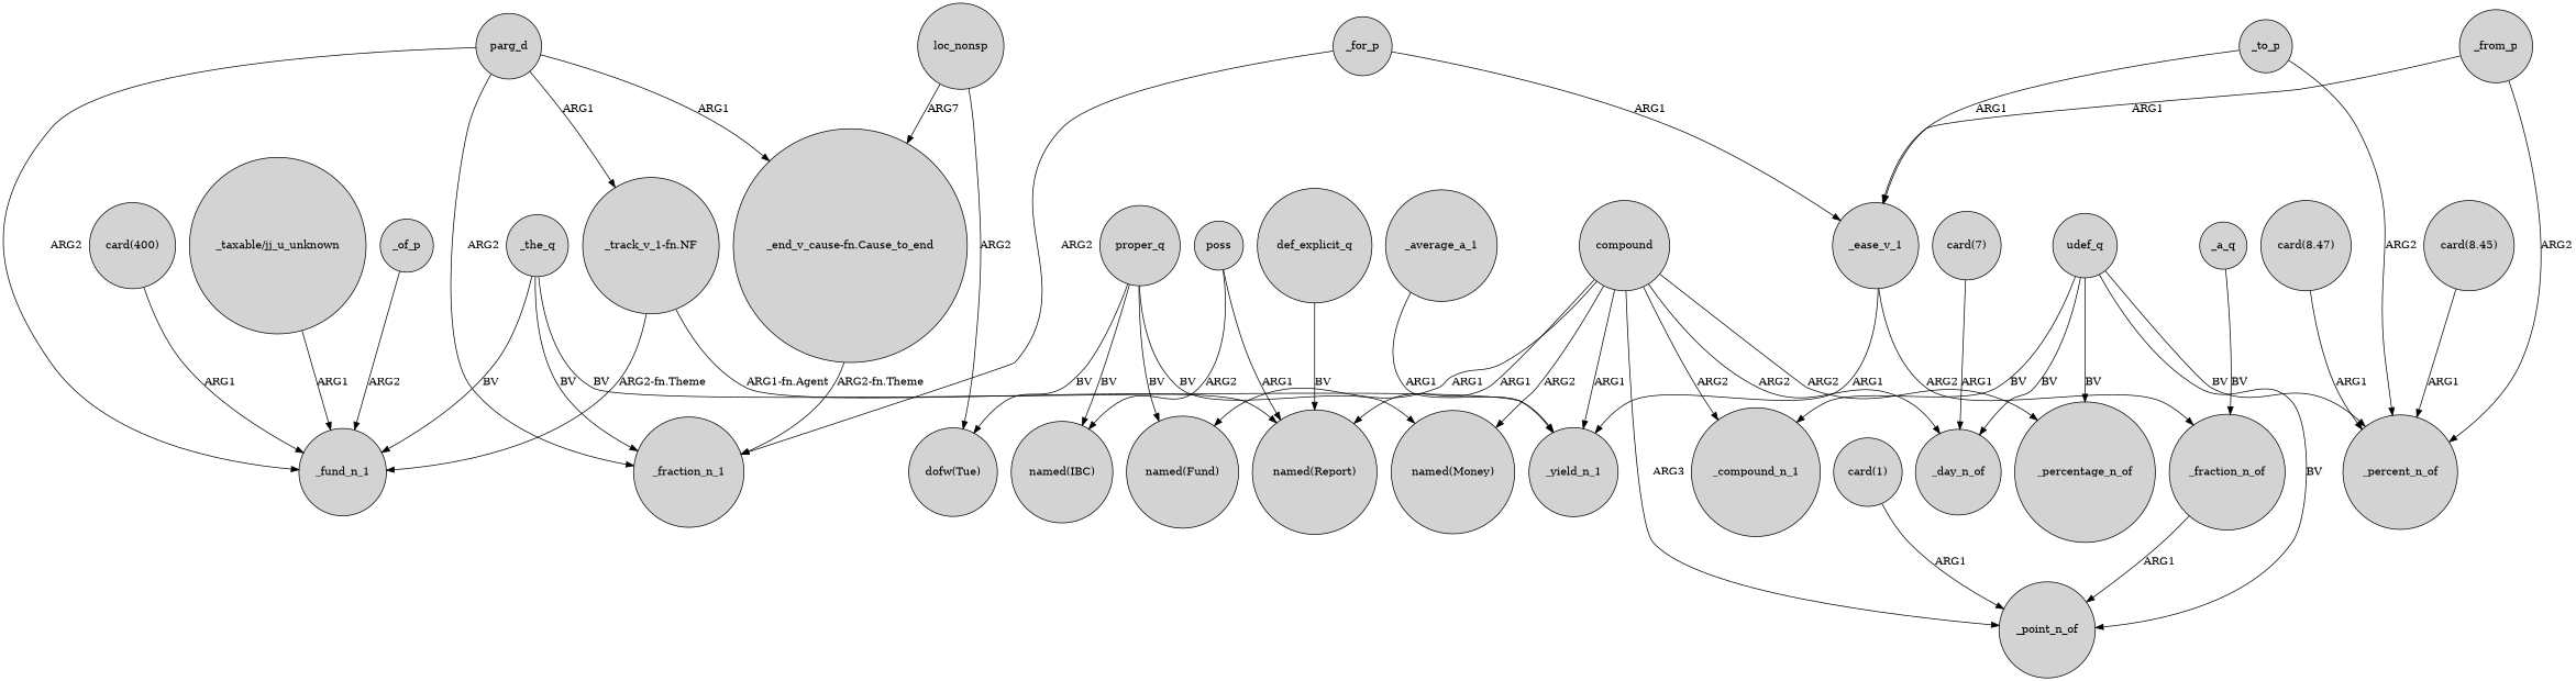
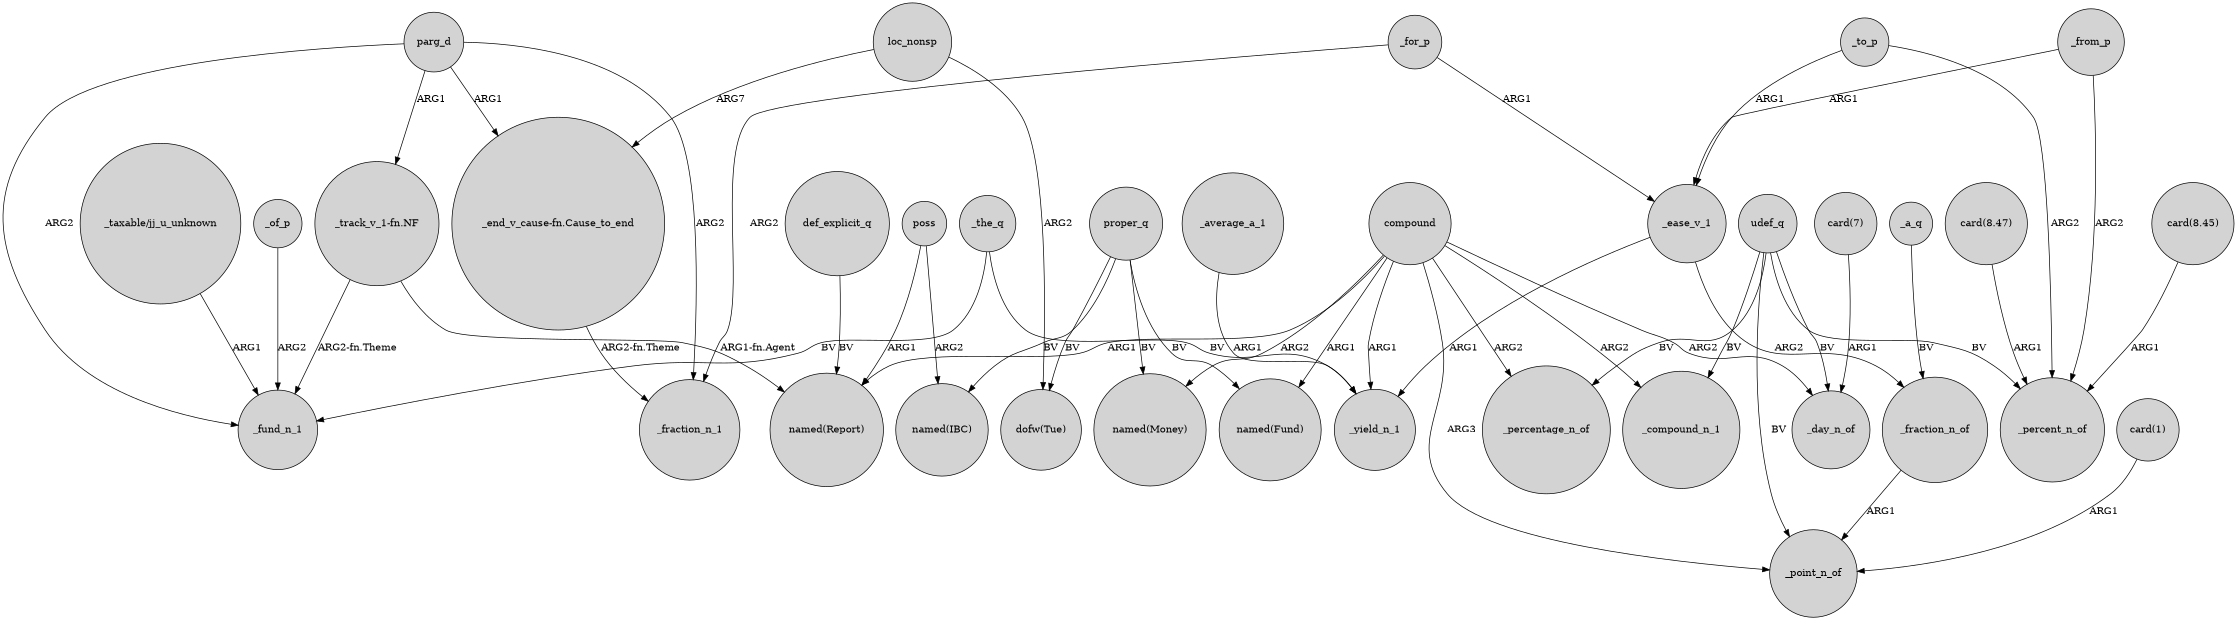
  digraph {
    node [shape=circle style=filled]
    parg_d
    "_track_v_1-fn.NF"
    "_end_v_cause-fn.Cause_to_end"
    n4 [label=_fraction_n_1]
    _fund_n_1
    "named(Report)"
    _the_q
    _yield_n_1
    compound
    _compound_n_1
    _percentage_n_of
    "named(Fund)"
    _day_n_of
    "named(Money)"
    _point_n_of
    udef_q
    _percent_n_of
    poss
    "named(IBC)"
    _ease_v_1
    _fraction_n_of
    _average_a_1
    proper_q
    "dofw(Tue)"
    "card(7)"
-   "card(400)"
    _for_p
    "card(8.47)"
    "_taxable/jj_u_unknown"
    def_explicit_q
    _of_p
    _from_p
    loc_nonsp
    "card(1)"
    _to_p
    "card(8.45)"
    _a_q
    parg_d -> "_track_v_1-fn.NF" [label=ARG1]
    parg_d -> "_end_v_cause-fn.Cause_to_end" [label=ARG1]
    parg_d -> n4 [label=ARG2]
    parg_d -> _fund_n_1 [label=ARG2]
    "_track_v_1-fn.NF" -> _fund_n_1 [label="ARG2-fn.Theme"]
    "_track_v_1-fn.NF" -> "named(Report)" [label="ARG1-fn.Agent"]
    "_end_v_cause-fn.Cause_to_end" -> n4 [label="ARG2-fn.Theme"]
-   _the_q -> n4 [label=BV]
    _the_q -> _fund_n_1 [label=BV]
    _the_q -> _yield_n_1 [label=BV]
    compound -> "named(Report)" [label=ARG1]
    compound -> _yield_n_1 [label=ARG1]
    compound -> _compound_n_1 [label=ARG2]
    compound -> _percentage_n_of [label=ARG2]
    compound -> "named(Fund)" [label=ARG1]
    compound -> _day_n_of [label=ARG2]
    compound -> "named(Money)" [label=ARG2]
    compound -> _point_n_of [label=ARG3]
    udef_q -> _compound_n_1 [label=BV]
    udef_q -> _percentage_n_of [label=BV]
    udef_q -> _day_n_of [label=BV]
    udef_q -> _point_n_of [label=BV]
    udef_q -> _percent_n_of [label=BV]
    poss -> "named(Report)" [label=ARG1]
    poss -> "named(IBC)" [label=ARG2]
    _ease_v_1 -> _yield_n_1 [label=ARG1]
    _ease_v_1 -> _fraction_n_of [label=ARG2]
    _fraction_n_of -> _point_n_of [label=ARG1]
    _average_a_1 -> _yield_n_1 [label=ARG1]
    proper_q -> "named(Fund)" [label=BV]
    proper_q -> "named(Money)" [label=BV]
    proper_q -> "named(IBC)" [label=BV]
    proper_q -> "dofw(Tue)" [label=BV]
    "card(7)" -> _day_n_of [label=ARG1]
-   "card(400)" -> _fund_n_1 [label=ARG1]
    _for_p -> n4 [label=ARG2]
    _for_p -> _ease_v_1 [label=ARG1]
    "card(8.47)" -> _percent_n_of [label=ARG1]
    "_taxable/jj_u_unknown" -> _fund_n_1 [label=ARG1]
    def_explicit_q -> "named(Report)" [label=BV]
    _of_p -> _fund_n_1 [label=ARG2]
    _from_p -> _percent_n_of [label=ARG2]
    _from_p -> _ease_v_1 [label=ARG1]
    loc_nonsp -> "_end_v_cause-fn.Cause_to_end" [label=ARG7]
    loc_nonsp -> "dofw(Tue)" [label=ARG2]
    "card(1)" -> _point_n_of [label=ARG1]
    _to_p -> _percent_n_of [label=ARG2]
    _to_p -> _ease_v_1 [label=ARG1]
    "card(8.45)" -> _percent_n_of [label=ARG1]
    _a_q -> _fraction_n_of [label=BV]
  }
